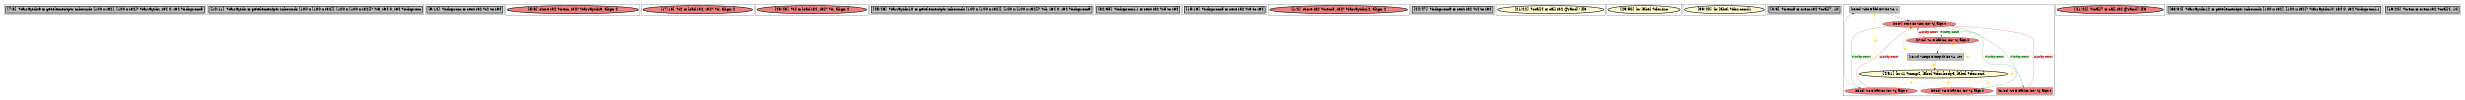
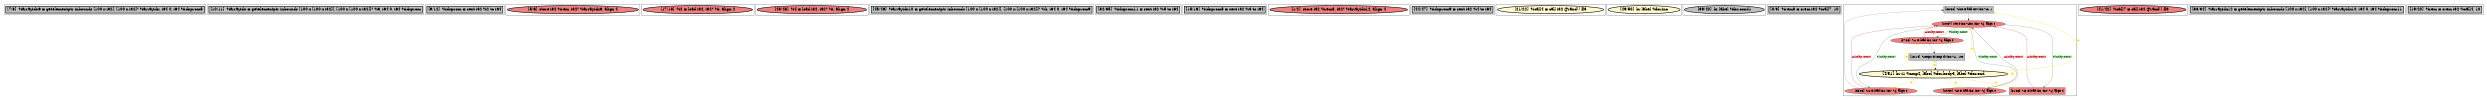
  digraph {
    node [fillcolor=grey fontsize=20 penwidth=3.0 shape=ellipse style=filled]
    edge [color=gold fontcolor=gold penwidth=1.0 style=solid]
    n1 [label="[7/8]  %arrayidx6 = getelementptr inbounds [100 x i32], [100 x i32]* %arrayidx, i64 0, i64 %idxprom5" shape=rectangle]
    n2 [label="[10/11]  %arrayidx = getelementptr inbounds [100 x [100 x i32]], [100 x [100 x i32]]* %a, i64 0, i64 %idxprom" shape=rectangle]
    n3 [label="[9/12]  %idxprom = sext i32 %2 to i64" shape=rectangle]
    n4 [fillcolor=lightcoral label="[5/6]  store i32 %rem, i32* %arrayidx6, align 4"]
    n5 [fillcolor=lightcoral label="[17/18]  %2 = load i32, i32* %i, align 4"]
    n6 [fillcolor=lightcoral label="[43/48]  %4 = load i32, i32* %i, align 4"]
    n7 [label="[45/46]  %arrayidx10 = getelementptr inbounds [100 x [100 x i32]], [100 x [100 x i32]]* %b, i64 0, i64 %idxprom9" shape=rectangle]
    n8 [label="[32/35]  %idxprom11 = sext i32 %5 to i64" shape=rectangle]
    n9 [label="[15/16]  %idxprom5 = sext i32 %3 to i64" shape=rectangle]
    n10 [fillcolor=lightcoral label="[1/2]  store i32 %rem8, i32* %arrayidx12, align 4"]
    n11 [label="[44/47]  %idxprom9 = sext i32 %4 to i64" shape=rectangle]
    n12 [fillcolor=lemonchiffon label="[21/22]  %call4 = call i32 @rand() #3"]
    n13 [fillcolor=lemonchiffon label="[49/50]  br label %for.inc"]
-   n14 [fillcolor=lemonchiffon label="[39/40]  br label %for.cond1"]
+   n14 [label="[39/40]  br label %for.cond1"]
    n15 [label="[0/3]  %rem8 = srem i32 %call7, 10" shape=rectangle]
    n16 [label="[23/38]  %inc = add nsw i32 %6, 1" shape=rectangle fontsize="" penwidth=""]
    n17 [fillcolor=lightcoral label="[24/37]  store i32 %inc, i32* %j, align 4" fontsize="" penwidth=""]
    n18 [label="[13/14]  %cmp2 = icmp slt i32 %1, 100" shape=rectangle fontsize="" penwidth=""]
    n19 [fillcolor=lemonchiffon label="[4/51]  br i1 %cmp2, label %for.body3, label %for.end"]
    n20 [fillcolor=lightcoral label="[29/30]  %3 = load i32, i32* %j, align 4" fontsize="" penwidth=""]
    n21 [fillcolor=lightcoral label="[31/36]  %5 = load i32, i32* %j, align 4" shape=box fontsize="" penwidth=""]
    n22 [fillcolor=lightcoral label="[25/26]  %6 = load i32, i32* %j, align 4" fontsize="" penwidth=""]
    n23 [fillcolor=lightcoral label="[27/28]  %1 = load i32, i32* %j, align 4" fontsize="" penwidth=""]
    n24 [fillcolor=lightcoral label="[41/42]  %call7 = call i32 @rand() #3"]
    n25 [label="[33/34]  %arrayidx12 = getelementptr inbounds [100 x i32], [100 x i32]* %arrayidx10, i64 0, i64 %idxprom11" shape=rectangle]
    n26 [label="[19/20]  %rem = srem i32 %call4, 10" shape=rectangle]
    subgraph cluster_1 {
      n1
    }
    subgraph cluster_2 {
      n2
    }
    subgraph cluster_3 {
      n3
    }
    subgraph cluster_4 {
      n4
    }
    subgraph cluster_5 {
      n5
    }
    subgraph cluster_6 {
      n6
    }
    subgraph cluster_7 {
      n7
    }
    subgraph cluster_8 {
      n8
    }
    subgraph cluster_9 {
      n9
    }
    subgraph cluster_10 {
      n10
    }
    subgraph cluster_11 {
      n11
    }
    subgraph cluster_12 {
      n12
    }
    subgraph cluster_13 {
      n13
    }
    subgraph cluster_14 {
      n14
    }
    subgraph cluster_15 {
      n15
    }
    subgraph cluster_16 {
      n16
      n17
      n18
      n19
      n20
      n21
      n22
      n23
    }
    subgraph cluster_17 {
      n24
    }
    subgraph cluster_18 {
      n25
    }
    subgraph cluster_19 {
      n26
    }
    n16 -> n17 [color=black fontcolor=black penwidth=0.5]
    n17 -> n20 [color=forestgreen fontcolor=forestgreen label="T|indep|Const"]
    n17 -> n21 [color=forestgreen fontcolor=forestgreen label="T|indep|Const"]
    n17 -> n22 [color=forestgreen fontcolor=forestgreen label="T|indep|Const"]
    n17 -> n23 [color=forestgreen fontcolor=forestgreen label="T|indep|Const"]
    n18 -> n19 [color=black fontcolor=black penwidth=0.5]
    n19 -> n16 [label=C]
    n19 -> n17 [label=C]
    n19 -> n18 [label=C]
    n19 -> n19 [label=C]
    n19 -> n20 [label=C]
    n19 -> n21 [label=C]
    n19 -> n22 [label=C]
    n19 -> n23 [label=C]
+   n20 -> n17 [color=firebrick3 fontcolor=firebrick3 label="A|indep|Const"]
    n21 -> n17 [color=firebrick3 fontcolor=firebrick3 label="A|indep|Const"]
    n22 -> n16 [color=black fontcolor=black penwidth=0.5]
    n22 -> n17 [color=firebrick3 fontcolor=firebrick3 label="A|indep|Const"]
    n23 -> n17 [color=firebrick3 fontcolor=firebrick3 label="A|indep|Const"]
    n23 -> n18 [color=black fontcolor=black penwidth=0.5]
  }
